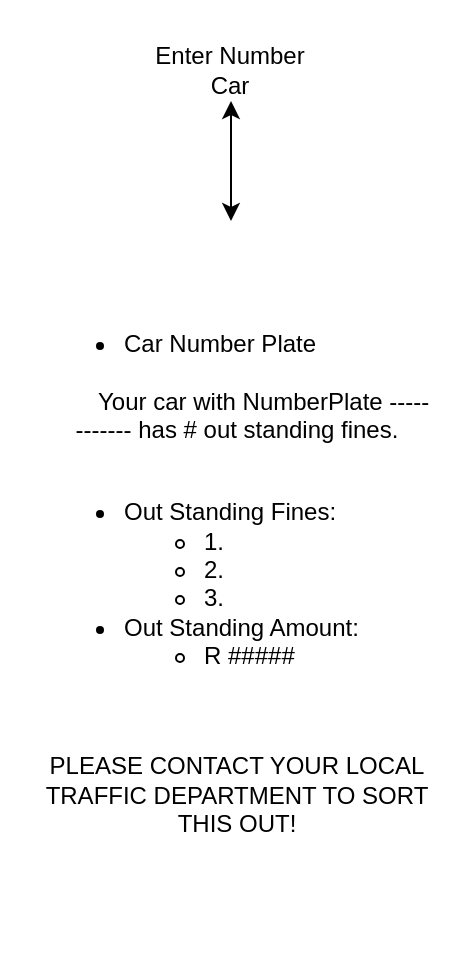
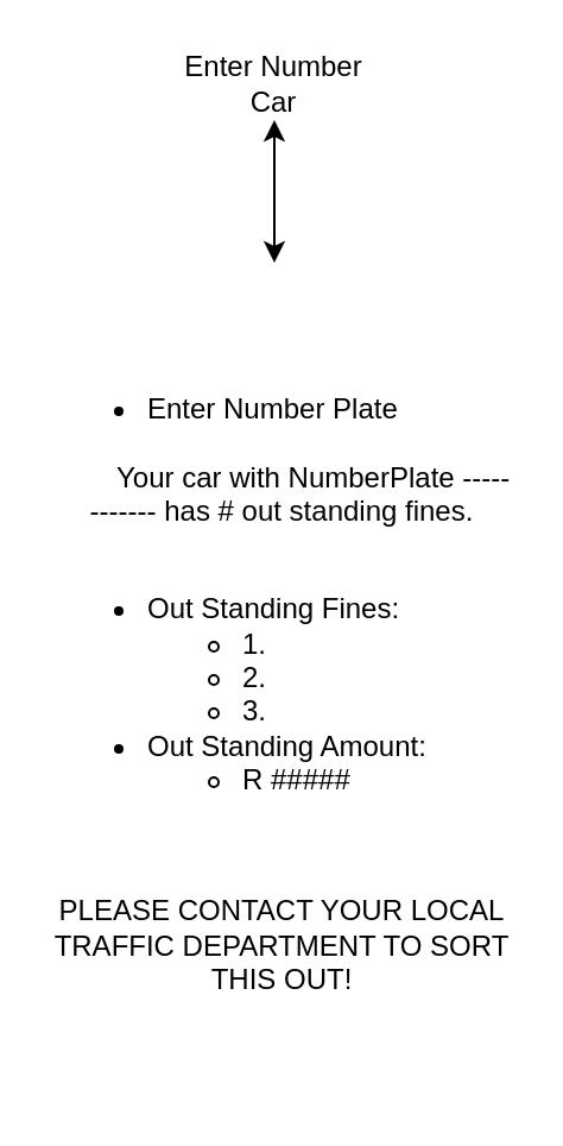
  <mxCell id="0" />
  <mxCell id="1" parent="0" />
  <mxCell id="2" value="Enter Number Car" style="text;html=1;strokeColor=none;fillColor=none;align=center;verticalAlign=middle;whiteSpace=wrap;rounded=0;" parent="1" vertex="1"><mxGeometry x="75" y="20" width="80" height="30" as="geometry" /></mxCell>
  <mxCell id="3" value="" style="endArrow=classic;startArrow=classic;html=1;" parent="1" edge="1"><mxGeometry width="50" height="50" relative="1" as="geometry"><mxPoint x="115" y="110" as="sourcePoint" /><mxPoint x="115" y="50" as="targetPoint" /><Array as="points" /></mxGeometry></mxCell>
- <mxCell id="4" value="&lt;p style=&quot;line-height: 150%;&quot;&gt;&lt;/p&gt;&lt;ul style=&quot;line-height: 170%;&quot;&gt;&lt;li style=&quot;&quot;&gt;Car Number Plate&lt;/li&gt;&lt;/ul&gt;&lt;div style=&quot;text-align: center;&quot;&gt;&lt;span style=&quot;white-space: pre;&quot;&gt;&#09;&lt;/span&gt;Your car with NumberPlate ------------ has # out standing fines.&lt;br&gt;&lt;/div&gt;&lt;div&gt;&lt;br&gt;&lt;/div&gt;&lt;div&gt;&lt;ul&gt;&lt;li&gt;Out Standing Fines:&amp;nbsp;&lt;/li&gt;&lt;ul&gt;&lt;li&gt;1.&lt;/li&gt;&lt;li&gt;2.&lt;/li&gt;&lt;li&gt;3.&lt;/li&gt;&lt;/ul&gt;&lt;li&gt;Out Standing Amount:&lt;/li&gt;&lt;ul&gt;&lt;li&gt;R #####&lt;/li&gt;&lt;/ul&gt;&lt;/ul&gt;&lt;div&gt;&lt;br&gt;&lt;/div&gt;&lt;/div&gt;&lt;div&gt;&lt;br&gt;&lt;/div&gt;&lt;div style=&quot;text-align: center;&quot;&gt;PLEASE CONTACT YOUR LOCAL TRAFFIC DEPARTMENT TO SORT THIS OUT!&lt;/div&gt;&lt;p&gt;&lt;/p&gt;" style="text;html=1;strokeColor=none;fillColor=none;align=left;verticalAlign=middle;whiteSpace=wrap;rounded=0;" parent="1" vertex="1"><mxGeometry x="20" y="120" width="195" height="340" as="geometry" /></mxCell>
+ <mxCell id="4" value="&lt;p style=&quot;line-height: 150%;&quot;&gt;&lt;/p&gt;&lt;ul style=&quot;line-height: 170%;&quot;&gt;&lt;li style=&quot;&quot;&gt;Enter Number Plate&lt;/li&gt;&lt;/ul&gt;&lt;div style=&quot;text-align: center;&quot;&gt;&lt;span style=&quot;white-space: pre;&quot;&gt;&#09;&lt;/span&gt;Your car with NumberPlate ------------ has # out standing fines.&lt;br&gt;&lt;/div&gt;&lt;div&gt;&lt;br&gt;&lt;/div&gt;&lt;div&gt;&lt;ul&gt;&lt;li&gt;Out Standing Fines:&amp;nbsp;&lt;/li&gt;&lt;ul&gt;&lt;li&gt;1.&lt;/li&gt;&lt;li&gt;2.&lt;/li&gt;&lt;li&gt;3.&lt;/li&gt;&lt;/ul&gt;&lt;li&gt;Out Standing Amount:&lt;/li&gt;&lt;ul&gt;&lt;li&gt;R #####&lt;/li&gt;&lt;/ul&gt;&lt;/ul&gt;&lt;div&gt;&lt;br&gt;&lt;/div&gt;&lt;/div&gt;&lt;div&gt;&lt;br&gt;&lt;/div&gt;&lt;div style=&quot;text-align: center;&quot;&gt;PLEASE CONTACT YOUR LOCAL TRAFFIC DEPARTMENT TO SORT THIS OUT!&lt;/div&gt;&lt;p&gt;&lt;/p&gt;" style="text;html=1;strokeColor=none;fillColor=none;align=left;verticalAlign=middle;whiteSpace=wrap;rounded=0;" parent="1" vertex="1"><mxGeometry x="20" y="120" width="195" height="340" as="geometry" /></mxCell>
